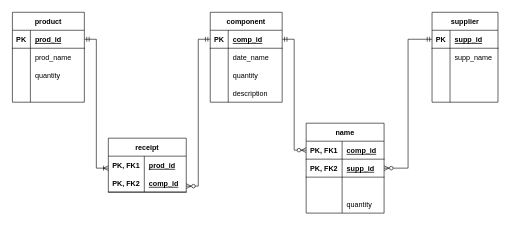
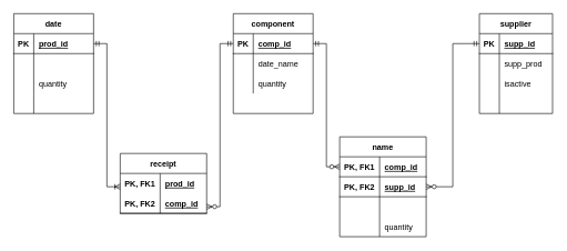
  <mxCell id="0" />
  <mxCell id="1" parent="0" />
- <mxCell id="2" value="product" style="shape=table;startSize=30;container=1;collapsible=1;childLayout=tableLayout;fixedRows=1;rowLines=0;fontStyle=1;align=center;resizeLast=1;" vertex="1" parent="1"><mxGeometry x="20" y="20" width="120" height="150" as="geometry" /></mxCell>
+ <mxCell id="2" value="date" style="shape=table;startSize=30;container=1;collapsible=1;childLayout=tableLayout;fixedRows=1;rowLines=0;fontStyle=1;align=center;resizeLast=1;" vertex="1" parent="1"><mxGeometry x="20" y="20" width="120" height="150" as="geometry" /></mxCell>
  <mxCell id="3" value="" style="shape=partialRectangle;collapsible=0;dropTarget=0;pointerEvents=0;fillColor=none;top=0;left=0;bottom=1;right=0;points=[[0,0.5],[1,0.5]];portConstraint=eastwest;" vertex="1" parent="2"><mxGeometry y="30" width="120" height="30" as="geometry" /></mxCell>
  <mxCell id="4" value="PK" style="shape=partialRectangle;connectable=0;fillColor=none;top=0;left=0;bottom=0;right=0;fontStyle=1;overflow=hidden;" vertex="1" parent="3"><mxGeometry width="30" height="30" as="geometry" /></mxCell>
  <mxCell id="5" value="prod_id" style="shape=partialRectangle;connectable=0;fillColor=none;top=0;left=0;bottom=0;right=0;align=left;spacingLeft=6;fontStyle=5;overflow=hidden;" vertex="1" parent="3"><mxGeometry x="30" width="90" height="30" as="geometry" /></mxCell>
  <mxCell id="6" value="" style="shape=partialRectangle;collapsible=0;dropTarget=0;pointerEvents=0;fillColor=none;top=0;left=0;bottom=0;right=0;points=[[0,0.5],[1,0.5]];portConstraint=eastwest;" vertex="1" parent="2"><mxGeometry y="60" width="120" height="30" as="geometry" /></mxCell>
  <mxCell id="7" value="" style="shape=partialRectangle;connectable=0;fillColor=none;top=0;left=0;bottom=0;right=0;editable=1;overflow=hidden;" vertex="1" parent="6"><mxGeometry width="30" height="30" as="geometry" /></mxCell>
- <mxCell id="8" value="prod_name" style="shape=partialRectangle;connectable=0;fillColor=none;top=0;left=0;bottom=0;right=0;align=left;spacingLeft=6;overflow=hidden;" vertex="1" parent="6"><mxGeometry x="30" width="90" height="30" as="geometry" /></mxCell>
  <mxCell id="9" value="" style="shape=partialRectangle;collapsible=0;dropTarget=0;pointerEvents=0;fillColor=none;top=0;left=0;bottom=0;right=0;points=[[0,0.5],[1,0.5]];portConstraint=eastwest;" vertex="1" parent="2"><mxGeometry y="90" width="120" height="30" as="geometry" /></mxCell>
  <mxCell id="10" value="" style="shape=partialRectangle;connectable=0;fillColor=none;top=0;left=0;bottom=0;right=0;editable=1;overflow=hidden;" vertex="1" parent="9"><mxGeometry width="30" height="30" as="geometry" /></mxCell>
  <mxCell id="11" value="quantity" style="shape=partialRectangle;connectable=0;fillColor=none;top=0;left=0;bottom=0;right=0;align=left;spacingLeft=6;overflow=hidden;" vertex="1" parent="9"><mxGeometry x="30" width="90" height="30" as="geometry" /></mxCell>
  <mxCell id="12" value="" style="shape=partialRectangle;collapsible=0;dropTarget=0;pointerEvents=0;fillColor=none;top=0;left=0;bottom=0;right=0;points=[[0,0.5],[1,0.5]];portConstraint=eastwest;" vertex="1" parent="2"><mxGeometry y="120" width="120" height="30" as="geometry" /></mxCell>
  <mxCell id="13" value="" style="shape=partialRectangle;connectable=0;fillColor=none;top=0;left=0;bottom=0;right=0;editable=1;overflow=hidden;" vertex="1" parent="12"><mxGeometry width="30" height="30" as="geometry" /></mxCell>
  <mxCell id="14" value="" style="shape=partialRectangle;connectable=0;fillColor=none;top=0;left=0;bottom=0;right=0;align=left;spacingLeft=6;overflow=hidden;" vertex="1" parent="12"><mxGeometry x="30" width="90" height="30" as="geometry" /></mxCell>
  <mxCell id="15" value="component" style="shape=table;startSize=30;container=1;collapsible=1;childLayout=tableLayout;fixedRows=1;rowLines=0;fontStyle=1;align=center;resizeLast=1;" vertex="1" parent="1"><mxGeometry x="350" y="20" width="120" height="150" as="geometry" /></mxCell>
  <mxCell id="16" value="" style="shape=partialRectangle;collapsible=0;dropTarget=0;pointerEvents=0;fillColor=none;top=0;left=0;bottom=1;right=0;points=[[0,0.5],[1,0.5]];portConstraint=eastwest;" vertex="1" parent="15"><mxGeometry y="30" width="120" height="30" as="geometry" /></mxCell>
  <mxCell id="17" value="PK" style="shape=partialRectangle;connectable=0;fillColor=none;top=0;left=0;bottom=0;right=0;fontStyle=1;overflow=hidden;" vertex="1" parent="16"><mxGeometry width="30" height="30" as="geometry" /></mxCell>
  <mxCell id="18" value="comp_id" style="shape=partialRectangle;connectable=0;fillColor=none;top=0;left=0;bottom=0;right=0;align=left;spacingLeft=6;fontStyle=5;overflow=hidden;" vertex="1" parent="16"><mxGeometry x="30" width="90" height="30" as="geometry" /></mxCell>
  <mxCell id="19" value="" style="shape=partialRectangle;collapsible=0;dropTarget=0;pointerEvents=0;fillColor=none;top=0;left=0;bottom=0;right=0;points=[[0,0.5],[1,0.5]];portConstraint=eastwest;" vertex="1" parent="15"><mxGeometry y="60" width="120" height="30" as="geometry" /></mxCell>
  <mxCell id="20" value="" style="shape=partialRectangle;connectable=0;fillColor=none;top=0;left=0;bottom=0;right=0;editable=1;overflow=hidden;" vertex="1" parent="19"><mxGeometry width="30" height="30" as="geometry" /></mxCell>
  <mxCell id="21" value="date_name" style="shape=partialRectangle;connectable=0;fillColor=none;top=0;left=0;bottom=0;right=0;align=left;spacingLeft=6;overflow=hidden;" vertex="1" parent="19"><mxGeometry x="30" width="90" height="30" as="geometry" /></mxCell>
  <mxCell id="22" value="" style="shape=partialRectangle;collapsible=0;dropTarget=0;pointerEvents=0;fillColor=none;top=0;left=0;bottom=0;right=0;points=[[0,0.5],[1,0.5]];portConstraint=eastwest;" vertex="1" parent="15"><mxGeometry y="90" width="120" height="30" as="geometry" /></mxCell>
  <mxCell id="23" value="" style="shape=partialRectangle;connectable=0;fillColor=none;top=0;left=0;bottom=0;right=0;editable=1;overflow=hidden;" vertex="1" parent="22"><mxGeometry width="30" height="30" as="geometry" /></mxCell>
  <mxCell id="24" value="quantity" style="shape=partialRectangle;connectable=0;fillColor=none;top=0;left=0;bottom=0;right=0;align=left;spacingLeft=6;overflow=hidden;" vertex="1" parent="22"><mxGeometry x="30" width="90" height="30" as="geometry" /></mxCell>
  <mxCell id="25" value="" style="shape=partialRectangle;collapsible=0;dropTarget=0;pointerEvents=0;fillColor=none;top=0;left=0;bottom=0;right=0;points=[[0,0.5],[1,0.5]];portConstraint=eastwest;" vertex="1" parent="15"><mxGeometry y="120" width="120" height="30" as="geometry" /></mxCell>
  <mxCell id="26" value="" style="shape=partialRectangle;connectable=0;fillColor=none;top=0;left=0;bottom=0;right=0;editable=1;overflow=hidden;" vertex="1" parent="25"><mxGeometry width="30" height="30" as="geometry" /></mxCell>
- <mxCell id="27" value="description" style="shape=partialRectangle;connectable=0;fillColor=none;top=0;left=0;bottom=0;right=0;align=left;spacingLeft=6;overflow=hidden;" vertex="1" parent="25"><mxGeometry x="30" width="90" height="30" as="geometry" /></mxCell>
  <mxCell id="28" value="supplier" style="shape=table;startSize=30;container=1;collapsible=1;childLayout=tableLayout;fixedRows=1;rowLines=0;fontStyle=1;align=center;resizeLast=1;" vertex="1" parent="1"><mxGeometry x="720" y="20" width="110" height="150" as="geometry" /></mxCell>
  <mxCell id="29" value="" style="shape=partialRectangle;collapsible=0;dropTarget=0;pointerEvents=0;fillColor=none;top=0;left=0;bottom=1;right=0;points=[[0,0.5],[1,0.5]];portConstraint=eastwest;" vertex="1" parent="28"><mxGeometry y="30" width="110" height="30" as="geometry" /></mxCell>
  <mxCell id="30" value="PK" style="shape=partialRectangle;connectable=0;fillColor=none;top=0;left=0;bottom=0;right=0;fontStyle=1;overflow=hidden;" vertex="1" parent="29"><mxGeometry width="30" height="30" as="geometry" /></mxCell>
  <mxCell id="31" value="supp_id" style="shape=partialRectangle;connectable=0;fillColor=none;top=0;left=0;bottom=0;right=0;align=left;spacingLeft=6;fontStyle=5;overflow=hidden;" vertex="1" parent="29"><mxGeometry x="30" width="80" height="30" as="geometry" /></mxCell>
  <mxCell id="32" value="" style="shape=partialRectangle;collapsible=0;dropTarget=0;pointerEvents=0;fillColor=none;top=0;left=0;bottom=0;right=0;points=[[0,0.5],[1,0.5]];portConstraint=eastwest;" vertex="1" parent="28"><mxGeometry y="60" width="110" height="30" as="geometry" /></mxCell>
  <mxCell id="33" value="" style="shape=partialRectangle;connectable=0;fillColor=none;top=0;left=0;bottom=0;right=0;editable=1;overflow=hidden;" vertex="1" parent="32"><mxGeometry width="30" height="30" as="geometry" /></mxCell>
- <mxCell id="34" value="supp_name" style="shape=partialRectangle;connectable=0;fillColor=none;top=0;left=0;bottom=0;right=0;align=left;spacingLeft=6;overflow=hidden;" vertex="1" parent="32"><mxGeometry x="30" width="80" height="30" as="geometry" /></mxCell>
+ <mxCell id="34" value="supp_prod" style="shape=partialRectangle;connectable=0;fillColor=none;top=0;left=0;bottom=0;right=0;align=left;spacingLeft=6;overflow=hidden;" vertex="1" parent="32"><mxGeometry x="30" width="80" height="30" as="geometry" /></mxCell>
  <mxCell id="35" value="" style="shape=partialRectangle;collapsible=0;dropTarget=0;pointerEvents=0;fillColor=none;top=0;left=0;bottom=0;right=0;points=[[0,0.5],[1,0.5]];portConstraint=eastwest;" vertex="1" parent="28"><mxGeometry y="90" width="110" height="30" as="geometry" /></mxCell>
  <mxCell id="36" value="" style="shape=partialRectangle;connectable=0;fillColor=none;top=0;left=0;bottom=0;right=0;editable=1;overflow=hidden;" vertex="1" parent="35"><mxGeometry width="30" height="30" as="geometry" /></mxCell>
+ <mxCell id="37" value="isactive" style="shape=partialRectangle;connectable=0;fillColor=none;top=0;left=0;bottom=0;right=0;align=left;spacingLeft=6;overflow=hidden;" vertex="1" parent="35"><mxGeometry x="30" width="80" height="30" as="geometry" /></mxCell>
  <mxCell id="38" value="" style="shape=partialRectangle;collapsible=0;dropTarget=0;pointerEvents=0;fillColor=none;top=0;left=0;bottom=0;right=0;points=[[0,0.5],[1,0.5]];portConstraint=eastwest;" vertex="1" parent="28"><mxGeometry y="120" width="110" height="30" as="geometry" /></mxCell>
  <mxCell id="39" value="" style="shape=partialRectangle;connectable=0;fillColor=none;top=0;left=0;bottom=0;right=0;editable=1;overflow=hidden;" vertex="1" parent="38"><mxGeometry width="30" height="30" as="geometry" /></mxCell>
  <mxCell id="40" value="" style="shape=partialRectangle;connectable=0;fillColor=none;top=0;left=0;bottom=0;right=0;align=left;spacingLeft=6;overflow=hidden;" vertex="1" parent="38"><mxGeometry x="30" width="80" height="30" as="geometry" /></mxCell>
  <mxCell id="41" value="receipt" style="shape=table;startSize=30;container=1;collapsible=1;childLayout=tableLayout;fixedRows=1;rowLines=0;fontStyle=1;align=center;resizeLast=1;" vertex="1" parent="1"><mxGeometry x="180" y="230" width="130" height="90" as="geometry" /></mxCell>
  <mxCell id="42" value="" style="shape=partialRectangle;collapsible=0;dropTarget=0;pointerEvents=0;fillColor=none;top=0;left=0;bottom=0;right=0;points=[[0,0.5],[1,0.5]];portConstraint=eastwest;" vertex="1" parent="41"><mxGeometry y="30" width="130" height="30" as="geometry" /></mxCell>
  <mxCell id="43" value="PK, FK1" style="shape=partialRectangle;connectable=0;fillColor=none;top=0;left=0;bottom=0;right=0;fontStyle=1;overflow=hidden;" vertex="1" parent="42"><mxGeometry width="60" height="30" as="geometry" /></mxCell>
  <mxCell id="44" value="prod_id" style="shape=partialRectangle;connectable=0;fillColor=none;top=0;left=0;bottom=0;right=0;align=left;spacingLeft=6;fontStyle=5;overflow=hidden;" vertex="1" parent="42"><mxGeometry x="60" width="70" height="30" as="geometry" /></mxCell>
  <mxCell id="45" value="" style="shape=partialRectangle;collapsible=0;dropTarget=0;pointerEvents=0;fillColor=none;top=0;left=0;bottom=1;right=0;points=[[0,0.5],[1,0.5]];portConstraint=eastwest;" vertex="1" parent="41"><mxGeometry y="60" width="130" height="30" as="geometry" /></mxCell>
  <mxCell id="46" value="PK, FK2" style="shape=partialRectangle;connectable=0;fillColor=none;top=0;left=0;bottom=0;right=0;fontStyle=1;overflow=hidden;" vertex="1" parent="45"><mxGeometry width="60" height="30" as="geometry" /></mxCell>
  <mxCell id="47" value="comp_id" style="shape=partialRectangle;connectable=0;fillColor=none;top=0;left=0;bottom=0;right=0;align=left;spacingLeft=6;fontStyle=5;overflow=hidden;" vertex="1" parent="45"><mxGeometry x="60" width="70" height="30" as="geometry" /></mxCell>
  <mxCell id="48" value="name" style="shape=table;startSize=30;container=1;collapsible=1;childLayout=tableLayout;fixedRows=1;rowLines=0;fontStyle=1;align=center;resizeLast=1;" vertex="1" parent="1"><mxGeometry x="510" y="205" width="130" height="150" as="geometry" /></mxCell>
  <mxCell id="49" value="" style="shape=partialRectangle;collapsible=0;dropTarget=0;pointerEvents=0;fillColor=none;top=0;left=0;bottom=1;right=0;points=[[0,0.5],[1,0.5]];portConstraint=eastwest;" vertex="1" parent="48"><mxGeometry y="30" width="130" height="30" as="geometry" /></mxCell>
  <mxCell id="50" value="PK, FK1" style="shape=partialRectangle;connectable=0;fillColor=none;top=0;left=0;bottom=0;right=0;fontStyle=1;overflow=hidden;" vertex="1" parent="49"><mxGeometry width="60" height="30" as="geometry" /></mxCell>
  <mxCell id="51" value="comp_id" style="shape=partialRectangle;connectable=0;fillColor=none;top=0;left=0;bottom=0;right=0;align=left;spacingLeft=6;fontStyle=5;overflow=hidden;" vertex="1" parent="49"><mxGeometry x="60" width="70" height="30" as="geometry" /></mxCell>
  <mxCell id="52" value="" style="shape=partialRectangle;collapsible=0;dropTarget=0;pointerEvents=0;fillColor=none;top=0;left=0;bottom=1;right=0;points=[[0,0.5],[1,0.5]];portConstraint=eastwest;" vertex="1" parent="48"><mxGeometry y="60" width="130" height="30" as="geometry" /></mxCell>
  <mxCell id="53" value="PK, FK2" style="shape=partialRectangle;connectable=0;fillColor=none;top=0;left=0;bottom=0;right=0;fontStyle=1;overflow=hidden;" vertex="1" parent="52"><mxGeometry width="60" height="30" as="geometry" /></mxCell>
  <mxCell id="54" value="supp_id" style="shape=partialRectangle;connectable=0;fillColor=none;top=0;left=0;bottom=0;right=0;align=left;spacingLeft=6;fontStyle=5;overflow=hidden;" vertex="1" parent="52"><mxGeometry x="60" width="70" height="30" as="geometry" /></mxCell>
  <mxCell id="55" value="" style="shape=partialRectangle;collapsible=0;dropTarget=0;pointerEvents=0;fillColor=none;top=0;left=0;bottom=0;right=0;points=[[0,0.5],[1,0.5]];portConstraint=eastwest;" vertex="1" parent="48"><mxGeometry y="90" width="130" height="30" as="geometry" /></mxCell>
  <mxCell id="56" value="" style="shape=partialRectangle;connectable=0;fillColor=none;top=0;left=0;bottom=0;right=0;editable=1;overflow=hidden;" vertex="1" parent="55"><mxGeometry width="60" height="30" as="geometry" /></mxCell>
  <mxCell id="57" value="" style="shape=partialRectangle;collapsible=0;dropTarget=0;pointerEvents=0;fillColor=none;top=0;left=0;bottom=0;right=0;points=[[0,0.5],[1,0.5]];portConstraint=eastwest;" vertex="1" parent="48"><mxGeometry y="120" width="130" height="30" as="geometry" /></mxCell>
  <mxCell id="58" value="" style="shape=partialRectangle;connectable=0;fillColor=none;top=0;left=0;bottom=0;right=0;editable=1;overflow=hidden;" vertex="1" parent="57"><mxGeometry width="60" height="30" as="geometry" /></mxCell>
  <mxCell id="59" value="quantity" style="shape=partialRectangle;connectable=0;fillColor=none;top=0;left=0;bottom=0;right=0;align=left;spacingLeft=6;overflow=hidden;" vertex="1" parent="57"><mxGeometry x="60" width="70" height="30" as="geometry" /></mxCell>
  <mxCell id="60" style="edgeStyle=orthogonalEdgeStyle;rounded=0;orthogonalLoop=1;jettySize=auto;html=1;exitX=1;exitY=0.5;exitDx=0;exitDy=0;entryX=0;entryY=0.667;entryDx=0;entryDy=0;entryPerimeter=0;endArrow=ERoneToMany;endFill=0;startArrow=ERmandOne;startFill=0;" edge="1" parent="1" source="3" target="42"><mxGeometry relative="1" as="geometry" /></mxCell>
  <mxCell id="61" style="edgeStyle=orthogonalEdgeStyle;rounded=0;orthogonalLoop=1;jettySize=auto;html=1;exitX=0;exitY=0.5;exitDx=0;exitDy=0;entryX=1;entryY=0.667;entryDx=0;entryDy=0;entryPerimeter=0;endArrow=ERzeroToMany;endFill=1;startArrow=ERmandOne;startFill=0;" edge="1" parent="1" source="16" target="45"><mxGeometry relative="1" as="geometry" /></mxCell>
  <mxCell id="62" style="edgeStyle=orthogonalEdgeStyle;rounded=0;orthogonalLoop=1;jettySize=auto;html=1;exitX=1;exitY=0.5;exitDx=0;exitDy=0;entryX=0;entryY=0.5;entryDx=0;entryDy=0;startArrow=ERmandOne;startFill=0;endArrow=ERzeroToMany;endFill=1;" edge="1" parent="1" source="16" target="49"><mxGeometry relative="1" as="geometry" /></mxCell>
  <mxCell id="63" style="edgeStyle=orthogonalEdgeStyle;rounded=0;orthogonalLoop=1;jettySize=auto;html=1;exitX=0;exitY=0.5;exitDx=0;exitDy=0;entryX=1;entryY=0.5;entryDx=0;entryDy=0;startArrow=ERmandOne;startFill=0;endArrow=ERzeroToMany;endFill=1;" edge="1" parent="1" source="29" target="52"><mxGeometry relative="1" as="geometry" /></mxCell>
